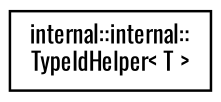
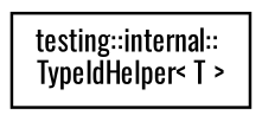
  digraph {
    rankdir=TB
    fontname=Oswald
-   n1 [color=black fillcolor=white fontname=Oswald fontsize=10 height=0.2 label="internal::internal::\lTypeIdHelper\< T \>" shape=record style=filled width=0.4]
+   n1 [color=black fillcolor=white fontname=Oswald fontsize=10 height=0.2 label="testing::internal::\lTypeIdHelper\< T \>" shape=record style=filled width=0.4]
  }
